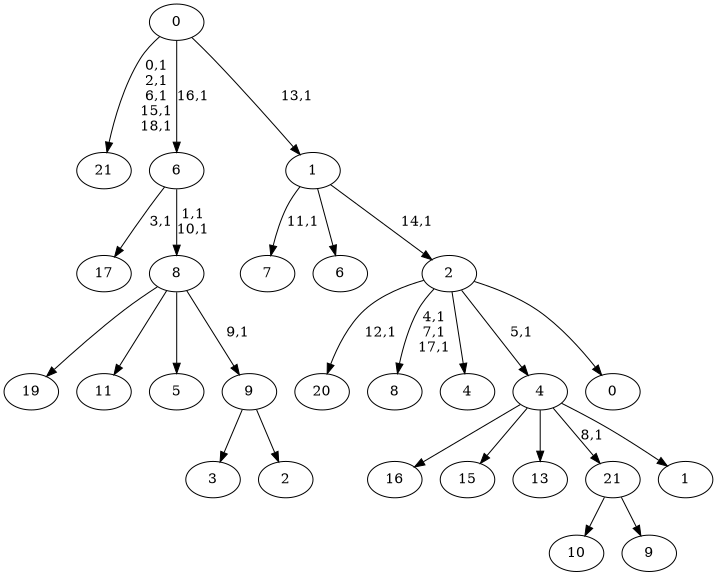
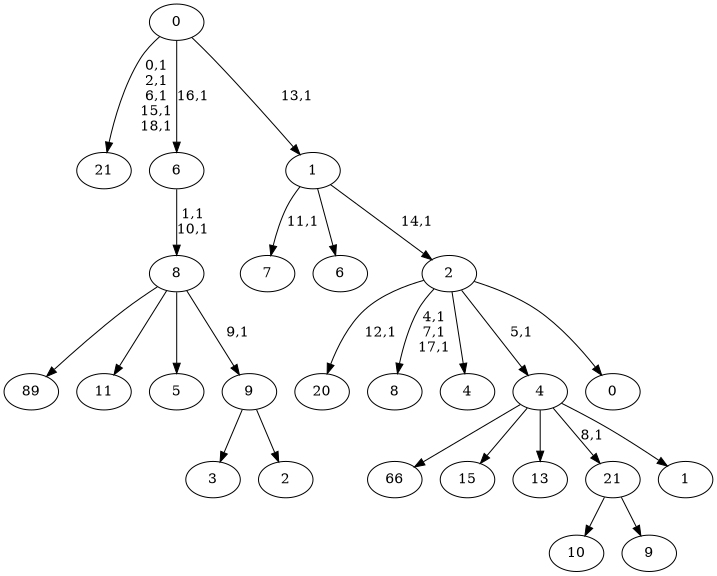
  digraph {
    n1 [label=21]
    n2 [label=20]
-   n3 [label=19]
-   n4 [label=17]
-   n5 [label=16]
+   n3 [label=89]
+   n5 [label=66]
    n6 [label=15]
    n7 [label=13]
    n8 [label=11]
    n9 [label=10]
    n10 [label=9]
    21
    n12 [label=8]
    n13 [label=7]
    n14 [label=6]
    n15 [label=5]
    n16 [label=4]
    n17 [label=3]
    n18 [label=2]
    9
    8
    6
    n22 [label=1]
    4
    n24 [label=0]
    2
    1
    0
    21 -> n9
    21 -> n10
    9 -> n17
    9 -> n18
    8 -> n3
    8 -> n8
    8 -> n15
    8 -> 9 [label="9,1"]
-   6 -> n4 [label="3,1"]
    6 -> 8 [label="1,1\n10,1"]
    4 -> n5
    4 -> n6
    4 -> n7
    4 -> 21 [label="8,1"]
    4 -> n22
    2 -> n2 [label="12,1"]
    2 -> n12 [label="4,1\n7,1\n17,1"]
    2 -> n16
    2 -> 4 [label="5,1"]
    2 -> n24
    1 -> n13 [label="11,1"]
    1 -> n14
    1 -> 2 [label="14,1"]
    0 -> n1 [label="0,1\n2,1\n6,1\n15,1\n18,1"]
    0 -> 6 [label="16,1"]
    0 -> 1 [label="13,1"]
  }
